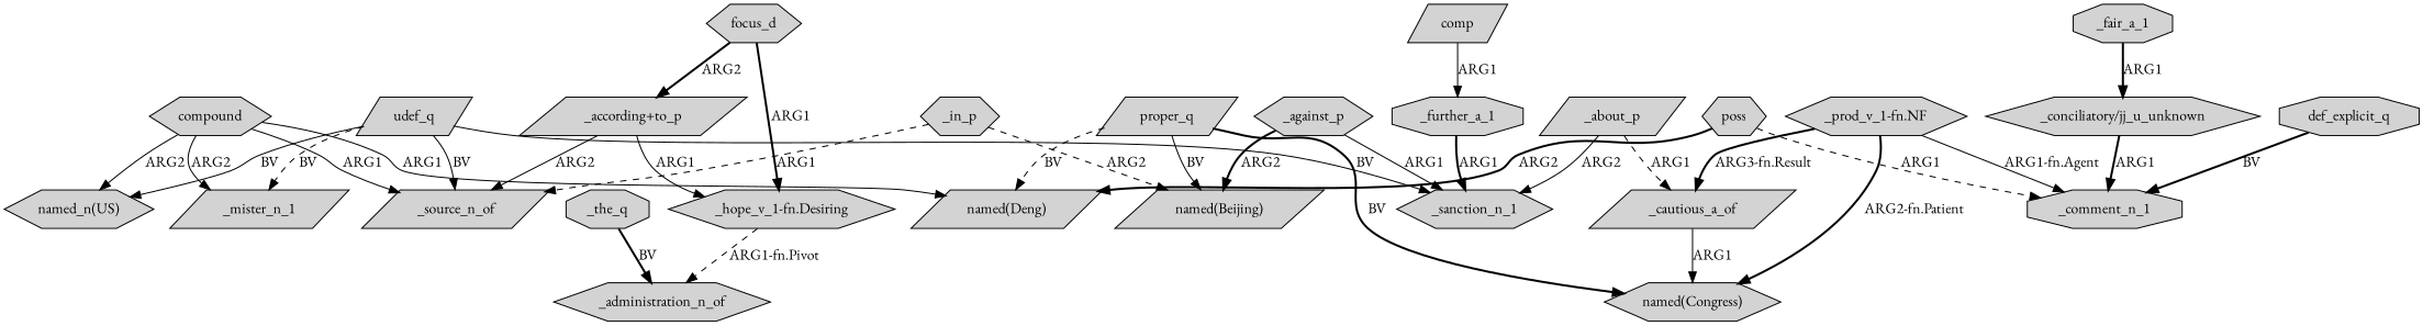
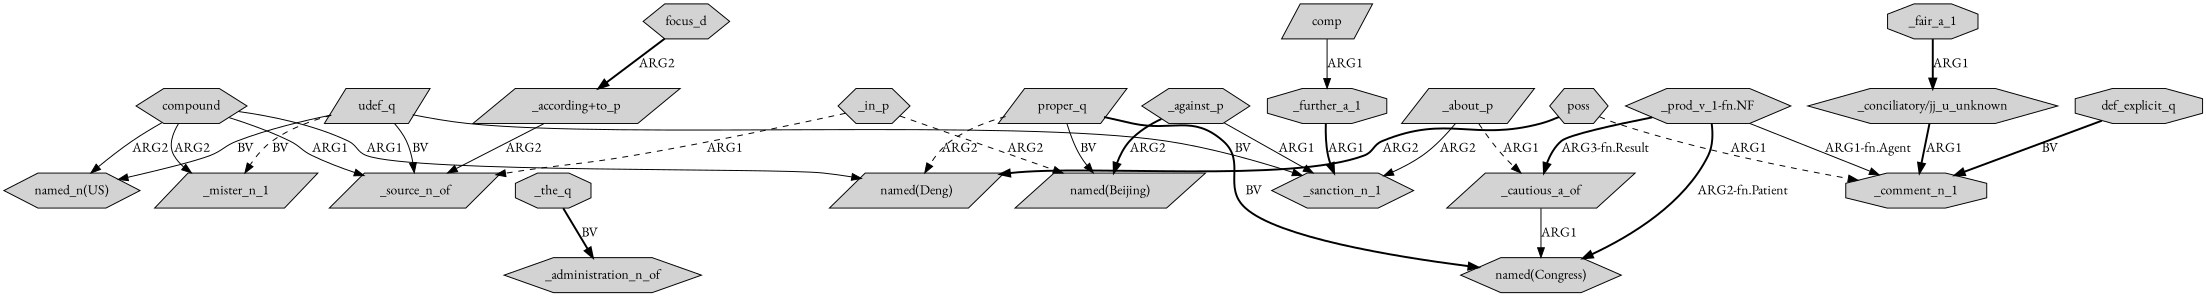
  digraph {
    fontname="EB Garamond"
    node [fontname="EB Garamond" shape=hexagon style=filled]
    edge [fontname="EB Garamond" style=solid]
    _comment_n_1 [shape=octagon]
    poss
    "named(Deng)" [shape=parallelogram]
    udef_q [shape=parallelogram]
    "named_n(US)"
    _source_n_of [shape=parallelogram]
    _mister_n_1 [shape=parallelogram]
    _sanction_n_1
    compound
    "_prod_v_1-fn.NF"
    "named(Congress)"
    _cautious_a_of [shape=parallelogram]
-   "_hope_v_1-fn.Desiring"
    _administration_n_of
    "_conciliatory/jj_u_unknown"
    _against_p
    "named(Beijing)" [shape=parallelogram]
    "_according+to_p" [shape=parallelogram]
    focus_d
    proper_q [shape=parallelogram]
    comp [shape=parallelogram]
    _further_a_1 [shape=octagon]
    _in_p
    def_explicit_q [shape=octagon]
    _about_p [shape=parallelogram]
    _the_q [shape=octagon]
    _fair_a_1 [shape=octagon]
    poss -> _comment_n_1 [label=ARG1 style=dashed]
    poss -> "named(Deng)" [label=ARG2 style=bold]
    udef_q -> "named_n(US)" [label=BV]
    udef_q -> _source_n_of [label=BV]
    udef_q -> _mister_n_1 [label=BV style=dashed]
    udef_q -> _sanction_n_1 [label=BV]
    compound -> "named(Deng)" [label=ARG1]
    compound -> "named_n(US)" [label=ARG2]
    compound -> _source_n_of [label=ARG1]
    compound -> _mister_n_1 [label=ARG2]
    "_prod_v_1-fn.NF" -> _comment_n_1 [label="ARG1-fn.Agent"]
    "_prod_v_1-fn.NF" -> "named(Congress)" [label="ARG2-fn.Patient" style=bold]
    "_prod_v_1-fn.NF" -> _cautious_a_of [label="ARG3-fn.Result" style=bold]
    _cautious_a_of -> "named(Congress)" [label=ARG1]
-   "_hope_v_1-fn.Desiring" -> _administration_n_of [label="ARG1-fn.Pivot" style=dashed]
    "_conciliatory/jj_u_unknown" -> _comment_n_1 [label=ARG1 style=bold]
    _against_p -> _sanction_n_1 [label=ARG1]
    _against_p -> "named(Beijing)" [label=ARG2 style=bold]
    "_according+to_p" -> _source_n_of [label=ARG2]
-   "_according+to_p" -> "_hope_v_1-fn.Desiring" [label=ARG1]
-   focus_d -> "_hope_v_1-fn.Desiring" [label=ARG1 style=bold]
    focus_d -> "_according+to_p" [label=ARG2 style=bold]
-   proper_q -> "named(Deng)" [label=BV style=dashed]
+   proper_q -> "named(Deng)" [label=ARG2 style=dashed]
    proper_q -> "named(Congress)" [label=BV style=bold]
    proper_q -> "named(Beijing)" [label=BV]
    comp -> _further_a_1 [label=ARG1]
    _further_a_1 -> _sanction_n_1 [label=ARG1 style=bold]
    _in_p -> _source_n_of [label=ARG1 style=dashed]
    _in_p -> "named(Beijing)" [label=ARG2 style=dashed]
    def_explicit_q -> _comment_n_1 [label=BV style=bold]
    _about_p -> _sanction_n_1 [label=ARG2]
    _about_p -> _cautious_a_of [label=ARG1 style=dashed]
    _the_q -> _administration_n_of [label=BV style=bold]
    _fair_a_1 -> "_conciliatory/jj_u_unknown" [label=ARG1 style=bold]
  }
